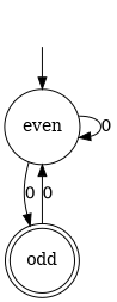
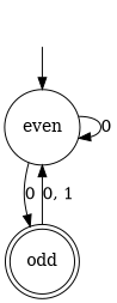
  digraph {
    even [shape=circle]
    odd [shape=doublecircle]
    _nil [style=invis]
    even -> even [label=0]
    even -> odd [label=0]
-   odd -> even [label=0]
+   odd -> even [label="0, 1"]
    _nil -> even
  }
